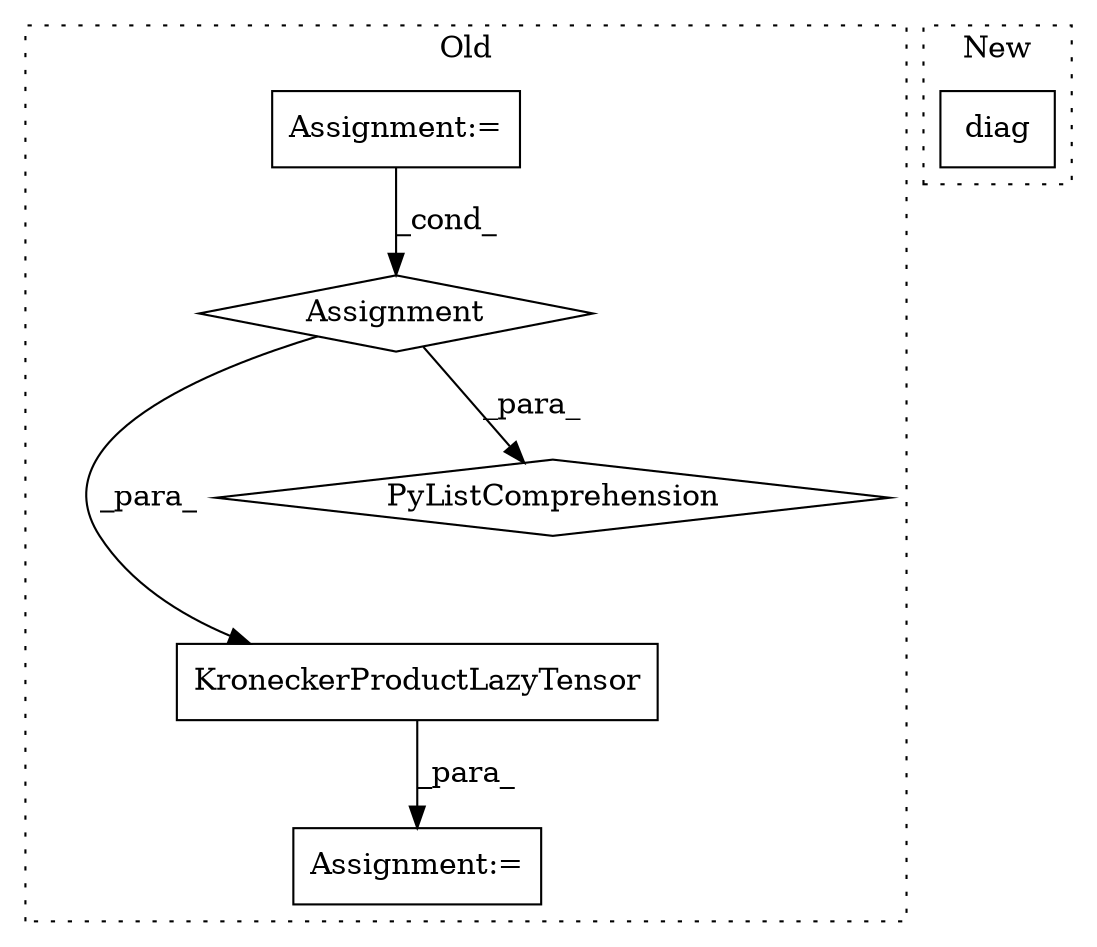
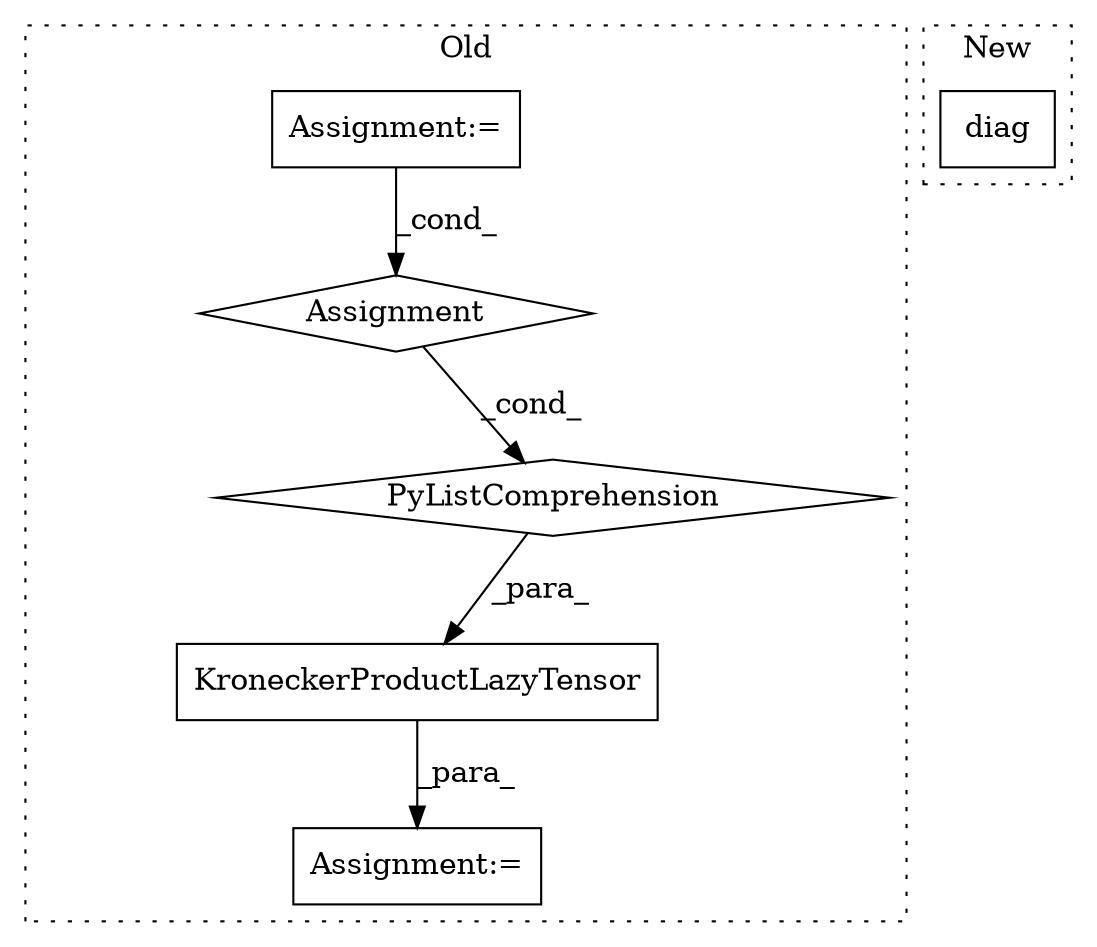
  digraph {
    node [a=32 l=62 s=11567 shape=box]
    n1 [l="42,-5" label=KroneckerProductLazyTensor s="11420,11637"]
    n2 [a=7 l=1 label="Assignment:=" s=11419]
    n3 [a=7 label="Assignment:="]
    n4 [a=109 l=175 label=PyListComprehension s=11462 shape=diamond]
    n5 [a=113 label=Assignment shape=diamond]
    n6 [l=6 label=diag s=11320]
    subgraph cluster_1 {
      label=Old
      style=dotted
      n1
      n2
      n3
      n4
      n5
    }
    subgraph cluster_2 {
      label=New
      style=dotted
      n6
    }
    n1 -> n2 [label=_para_]
    n3 -> n5 [label=_cond_]
-   n5 -> n1 [label=_para_]
-   n5 -> n4 [label=_para_]
+   n4 -> n1 [label=_para_]
+   n5 -> n4 [label=_cond_]
  }
